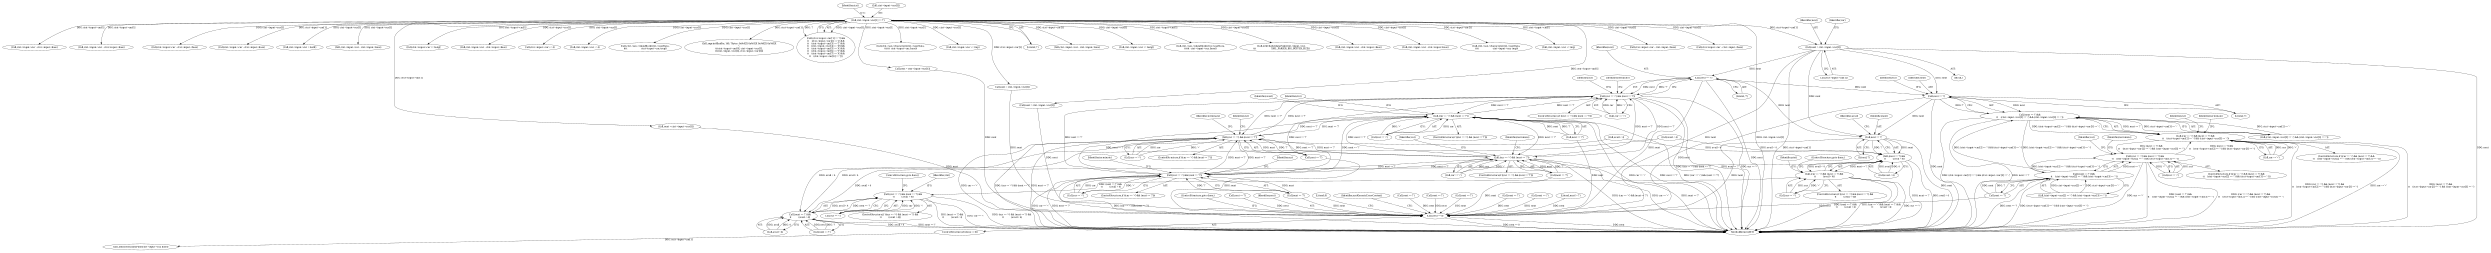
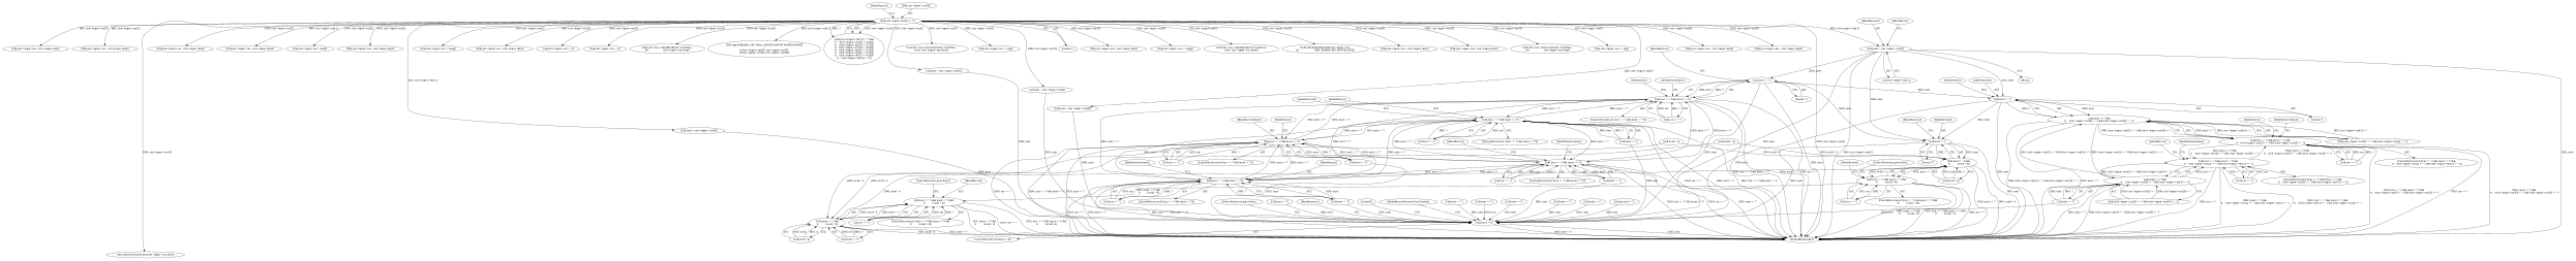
  digraph {
    fontname="Noto Serif"
    node [fontname="Noto Serif"]
    edge [fontname="Noto Serif"]
    n1 [label="(Call,next = ctxt->input->cur[1])"]
    n2 [label="(Call,next == '?')"]
    n3 [label="(Call,next == '!')"]
    n4 [label="(Call,next == '!')"]
    n5 [label="(Call,next == 0)"]
    n6 [label="(MethodReturn,RET)"]
    n7 [label="(Block,)"]
    n8 [label="(Call,ctxt->input->cur[1])"]
    n9 [label="(Call,(cur == '<') && (next == '?'))"]
    n10 [label="(Literal,'?')"]
    n11 [label="(Call,(next == '!') &&\n \t\t    (ctxt->input->cur[2] == '-') && (ctxt->input->cur[3] == '-'))"]
    n12 [label="(Literal,'!')"]
    n13 [label="(Call,(next == '!') &&\n \t\t           (avail < 4))"]
    n14 [label="(Literal,'!')"]
    n15 [label="(ControlStructure,if (done == 0))"]
    n16 [label="(Call,ctxt->input->cur[1] == '!')"]
    n17 [label="(Call,(ctxt->input->cur[1] == '!') &&\n\t\t    (ctxt->input->cur[2] == '[') &&\n\t\t    (ctxt->input->cur[3] == 'C') &&\n\t\t    (ctxt->input->cur[4] == 'D') &&\n\t\t    (ctxt->input->cur[5] == 'A') &&\n\t\t    (ctxt->input->cur[6] == 'T') &&\n\t\t    (ctxt->input->cur[7] == 'A') &&\n\t\t    (ctxt->input->cur[8] == '['))"]
    n18 [label="(Call,ctxt->input->cur - ctxt->input->base)"]
    n19 [label="(Call,ctxt->input->cur - ctxt->input->base)"]
    n20 [label="(Call,ctxt->input->cur - ctxt->input->base)"]
    n21 [label="(Call,ctxt->input->cur - ctxt->input->base)"]
    n22 [label="(Call,next = ctxt->input->cur[1])"]
    n23 [label="(Call,ctxt->input->cur - ctxt->input->base)"]
    n24 [label="(Call,ctxt->input->cur - ctxt->input->base)"]
    n25 [label="(Call,ctxt->input->cur > lastlt)"]
    n26 [label="(Call,ctxt->input->cur - ctxt->input->base)"]
    n27 [label="(Call,xmlCheckCdataPush(ctxt->input->cur, base))"]
    n28 [label="(Call,ctxt->input->cur >= lastgt)"]
    n29 [label="(Call,ctxt->input->cur - ctxt->input->base)"]
    n30 [label="(Call,ctxt->input->cur += 4)"]
    n31 [label="(Call,ctxt->input->cur -= 4)"]
    n32 [label="(Call,ctxt->sax->cdataBlock(ctxt->userData,\n\t\t\t\t                      ctxt->input->cur, tmp))"]
    n33 [label="(Call,snprintf(buffer, 149, \"Bytes: 0x%02X 0x%02X 0x%02X 0x%02X\n\",\n\t\t\tctxt->input->cur[0], ctxt->input->cur[1],\n\t\t\tctxt->input->cur[2], ctxt->input->cur[3]))"]
    n34 [label="(Call,next = ctxt->input->cur[1])"]
    n35 [label="(Call,ctxt->sax->characters(ctxt->userData,\n \t\t\t\t\t\t  ctxt->input->cur, base))"]
    n36 [label="(Call,ctxt->input->cur += tmp)"]
    n37 [label="(Call,next = ctxt->input->cur[1])"]
    n38 [label="(Literal,'!')"]
    n39 [label="(Call,ctxt->input->cur - ctxt->input->base)"]
    n40 [label="(Call,ctxt->input->cur >= lastgt)"]
    n41 [label="(Call,ctxt->sax->cdataBlock(ctxt->userData,\n\t\t\t\t\t\t  ctxt->input->cur, base))"]
    n42 [label="(Call,xmlCheckCdataPush(ctxt->input->cur, \n\t\t\t                        XML_PARSER_BIG_BUFFER_SIZE))"]
    n43 [label="(Call,next = ctxt->input->cur[1])"]
    n44 [label="(Call,ctxt->input->cur - ctxt->input->base)"]
    n45 [label="(Call,ctxt->input->cur - ctxt->input->base)"]
    n46 [label="(Call,ctxt->sax->characters(ctxt->userData,\n \t\t\t\t                      ctxt->input->cur, tmp))"]
    n47 [label="(Call,ctxt->input->cur += tmp)"]
    n48 [label="(Call,(cur == '<') && (next == '?'))"]
    n49 [label="(Call,(cur == '<') && (next == '?'))"]
    n50 [label="(Call,(cur == '<') && (next == '?'))"]
    n51 [label="(Call,(cur == '<') && (next == '?'))"]
    n52 [label="(Call,cur == '<')"]
    n53 [label="(ControlStructure,if ((cur == '<') && (next == '?')))"]
    n54 [label="(Call,next == '?')"]
    n55 [label="(ControlStructure,if ((cur == '<') && (next == '?')))"]
    n56 [label="(Call,cur == '<')"]
    n57 [label="(Call,next == '?')"]
    n58 [label="(ControlStructure,if ((cur == '<') && (next == '?')))"]
    n59 [label="(Call,cur == '<')"]
    n60 [label="(Call,next == '?')"]
    n61 [label="(Call,cur == '<')"]
    n62 [label="(ControlStructure,if ((cur == '<') && (next == '?')))"]
    n63 [label="(Call,next == '?')"]
    n64 [label="(ControlStructure,if ((cur == '<') && (next == '?')))"]
    n65 [label="(Call,cur == '<')"]
    n66 [label="(Call,(cur == '<') && (next == '!') &&\n \t\t    (ctxt->input->cur[2] == '-') && (ctxt->input->cur[3] == '-'))"]
    n67 [label="(Call,(next == '!') &&\n \t\t    (ctxt->input->cur[2] == '-') && (ctxt->input->cur[3] == '-'))"]
    n68 [label="(Call,(ctxt->input->cur[2] == '-') && (ctxt->input->cur[3] == '-'))"]
    n69 [label="(Call,(cur == '<') && (next == '!') &&\n \t\t    (ctxt->input->cur[2] == '-') && (ctxt->input->cur[3] == '-'))"]
    n70 [label="(Call,cur == '<')"]
    n71 [label="(ControlStructure,if ((cur == '<') && (next == '!') &&\n \t\t    (ctxt->input->cur[2] == '-') && (ctxt->input->cur[3] == '-')))"]
    n72 [label="(Call,(ctxt->input->cur[2] == '-') && (ctxt->input->cur[3] == '-'))"]
    n73 [label="(Call,next == '!')"]
    n74 [label="(Call,cur == '<')"]
    n75 [label="(ControlStructure,if ((cur == '<') && (next == '!') &&\n \t\t    (ctxt->input->cur[2] == '-') && (ctxt->input->cur[3] == '-')))"]
    n76 [label="(Call,(cur == '<') && (next == '!') &&\n \t\t           (avail < 4))"]
    n77 [label="(Call,(next == '!') &&\n \t\t           (avail < 4))"]
    n78 [label="(Call,avail < 4)"]
    n79 [label="(Call,(cur == '<') && (next == '!') &&\n \t\t           (avail < 4))"]
    n80 [label="(Call,cur == '<')"]
    n81 [label="(ControlStructure,if ((cur == '<') && (next == '!') &&\n \t\t           (avail < 4)))"]
    n82 [label="(Call,avail < 4)"]
    n83 [label="(Call,next == '!')"]
    n84 [label="(ControlStructure,if ((cur == '<') && (next == '!') &&\n \t\t           (avail < 4)))"]
    n85 [label="(Call,cur == '<')"]
    n86 [label="(Literal,0)"]
    n87 [label="(Identifier,next)"]
    n88 [label="(Identifier,xmlGenericErrorContext)"]
    n89 [label="(Identifier,ctxt)"]
    n90 [label="(Identifier,cur)"]
    n91 [label="(Call,next == '!')"]
    n92 [label="(Call,next == '!')"]
    n93 [label="(Identifier,terminate)"]
    n94 [label="(Call,next == '!')"]
    n95 [label="(Identifier,cur)"]
    n96 [label="(Call,next == '!')"]
    n97 [label="(Identifier,ctxt)"]
    n98 [label="(Identifier,cur)"]
    n99 [label="(Identifier,ctxt)"]
    n100 [label="(Identifier,next)"]
    n101 [label="(Identifier,terminate)"]
    n102 [label="(Call,next == '/')"]
    n103 [label="(Literal,next != '!')"]
    n104 [label="(ControlStructure,goto done;)"]
    n105 [label="(Identifier,ctxt)"]
    n106 [label="(Identifier,terminate)"]
    n107 [label="(Identifier,terminate)"]
    n108 [label="(Identifier,avail)"]
    n109 [label="(Identifier,terminate)"]
    n110 [label="(Identifier,next)"]
    n111 [label="(Identifier,cur)"]
    n112 [label="(Identifier,cur)"]
    n113 [label="(Identifier,terminate)"]
    n114 [label="(Identifier,avail)"]
    n115 [label="(Identifier,next)"]
    n116 [label="(ControlStructure,goto done;)"]
    n117 [label="(Call,ctxt->input->cur[1])"]
    n118 [label="(Identifier,cur)"]
    n119 [label="(Call,next == '!')"]
    n120 [label="(Identifier,ctxt)"]
    n121 [label="(Call,avail < 4)"]
    n122 [label="(ControlStructure,goto done;)"]
    n123 [label="(Identifier,cur)"]
    n124 [label="(Call,avail < 4)"]
    n125 [label="(Identifier,next)"]
    n1 -> n2 [label="DDG: next"]
    n1 -> n3 [label="DDG: next"]
    n1 -> n4 [label="DDG: next"]
    n1 -> n5 [label="DDG: next"]
    n1 -> n6 [label="DDG: next"]
    n1 -> n6 [label="DDG: ctxt->input->cur[1]"]
    n1 -> n7 [label="AST: "]
    n1 -> n8 [label="CFG: "]
    n2 -> n3 [label="DDG: next"]
    n2 -> n4 [label="DDG: next"]
    n2 -> n5 [label="DDG: next"]
    n2 -> n6 [label="DDG: next"]
    n2 -> n9 [label="AST: "]
    n2 -> n9 [label="DDG: next"]
    n2 -> n9 [label="DDG: '?'"]
    n2 -> n10 [label="CFG: "]
    n3 -> n4 [label="DDG: next"]
    n3 -> n5 [label="DDG: next"]
    n3 -> n6 [label="DDG: next"]
    n3 -> n11 [label="AST: "]
    n3 -> n11 [label="DDG: next"]
    n3 -> n11 [label="DDG: '!'"]
    n3 -> n12 [label="CFG: "]
    n4 -> n5 [label="DDG: next"]
    n4 -> n6 [label="DDG: next"]
    n4 -> n13 [label="AST: "]
    n4 -> n13 [label="DDG: next"]
    n4 -> n13 [label="DDG: '!'"]
    n4 -> n14 [label="CFG: "]
    n5 -> n6 [label="DDG: next == 0"]
    n5 -> n6 [label="DDG: next"]
    n5 -> n15 [label="AST: "]
    n8 -> n1 [label="AST: "]
    n9 -> n2 [label="CFG: "]
    n9 -> n6 [label="DDG: cur == '<'"]
    n9 -> n6 [label="DDG: (cur == '<') && (next == '?')"]
    n9 -> n6 [label="DDG: next == '?'"]
    n9 -> n48 [label="DDG: next == '?'"]
    n9 -> n49 [label="DDG: next == '?'"]
    n9 -> n50 [label="DDG: next == '?'"]
    n9 -> n51 [label="DDG: next == '?'"]
    n9 -> n52 [label="CFG: "]
    n9 -> n53 [label="AST: "]
    n10 -> n2 [label="AST: "]
    n11 -> n3 [label="CFG: "]
    n11 -> n6 [label="DDG: (ctxt->input->cur[2] == '-') && (ctxt->input->cur[3] == '-')"]
    n11 -> n6 [label="DDG: next == '!'"]
    n11 -> n66 [label="AST: "]
    n11 -> n66 [label="DDG: next == '!'"]
    n11 -> n66 [label="DDG: (ctxt->input->cur[2] == '-') && (ctxt->input->cur[3] == '-')"]
    n11 -> n67 [label="DDG: (ctxt->input->cur[2] == '-') && (ctxt->input->cur[3] == '-')"]
    n11 -> n68 [label="CFG: "]
    n12 -> n3 [label="AST: "]
    n13 -> n4 [label="CFG: "]
    n13 -> n6 [label="DDG: avail < 4"]
    n13 -> n6 [label="DDG: next == '!'"]
    n13 -> n76 [label="AST: "]
    n13 -> n76 [label="DDG: next == '!'"]
    n13 -> n76 [label="DDG: avail < 4"]
    n13 -> n77 [label="DDG: avail < 4"]
    n13 -> n78 [label="CFG: "]
    n14 -> n4 [label="AST: "]
    n16 -> n1 [label="DDG: ctxt->input->cur[1]"]
    n16 -> n6 [label="DDG: ctxt->input->cur[1]"]
    n16 -> n17 [label="AST: "]
    n16 -> n17 [label="DDG: ctxt->input->cur[1]"]
    n16 -> n17 [label="DDG: '!'"]
    n16 -> n18 [label="DDG: ctxt->input->cur[1]"]
    n16 -> n19 [label="DDG: ctxt->input->cur[1]"]
    n16 -> n20 [label="DDG: ctxt->input->cur[1]"]
    n16 -> n21 [label="DDG: ctxt->input->cur[1]"]
    n16 -> n22 [label="DDG: ctxt->input->cur[1]"]
    n16 -> n23 [label="DDG: ctxt->input->cur[1]"]
    n16 -> n24 [label="DDG: ctxt->input->cur[1]"]
    n16 -> n25 [label="DDG: ctxt->input->cur[1]"]
    n16 -> n26 [label="DDG: ctxt->input->cur[1]"]
-   n15 -> n27 [label="DDG: ctxt->input->cur[1]"]
+   n16 -> n27 [label="DDG: ctxt->input->cur[1]"]
    n16 -> n28 [label="DDG: ctxt->input->cur[1]"]
    n16 -> n29 [label="DDG: ctxt->input->cur[1]"]
    n16 -> n30 [label="DDG: ctxt->input->cur[1]"]
    n16 -> n31 [label="DDG: ctxt->input->cur[1]"]
    n16 -> n32 [label="DDG: ctxt->input->cur[1]"]
    n16 -> n33 [label="DDG: ctxt->input->cur[1]"]
    n16 -> n34 [label="DDG: ctxt->input->cur[1]"]
    n16 -> n35 [label="DDG: ctxt->input->cur[1]"]
    n16 -> n36 [label="DDG: ctxt->input->cur[1]"]
    n16 -> n37 [label="DDG: ctxt->input->cur[1]"]
    n16 -> n38 [label="CFG: "]
    n16 -> n39 [label="DDG: ctxt->input->cur[1]"]
    n16 -> n40 [label="DDG: ctxt->input->cur[1]"]
    n16 -> n41 [label="DDG: ctxt->input->cur[1]"]
    n16 -> n42 [label="DDG: ctxt->input->cur[1]"]
    n16 -> n43 [label="DDG: ctxt->input->cur[1]"]
    n16 -> n44 [label="DDG: ctxt->input->cur[1]"]
    n16 -> n45 [label="DDG: ctxt->input->cur[1]"]
    n16 -> n46 [label="DDG: ctxt->input->cur[1]"]
    n16 -> n47 [label="DDG: ctxt->input->cur[1]"]
    n17 -> n16 [label="CFG: "]
    n22 -> n5 [label="DDG: next"]
    n34 -> n5 [label="DDG: next"]
    n37 -> n5 [label="DDG: next"]
    n38 -> n16 [label="AST: "]
    n43 -> n5 [label="DDG: next"]
    n48 -> n6 [label="DDG: next == '?'"]
    n48 -> n6 [label="DDG: cur == '<'"]
    n48 -> n6 [label="DDG: (cur == '<') && (next == '?')"]
    n48 -> n9 [label="DDG: next == '?'"]
    n48 -> n49 [label="DDG: next == '?'"]
    n48 -> n50 [label="DDG: next == '?'"]
    n48 -> n51 [label="DDG: next == '?'"]
    n48 -> n54 [label="CFG: "]
    n48 -> n55 [label="AST: "]
    n48 -> n56 [label="CFG: "]
    n49 -> n6 [label="DDG: cur == '<'"]
    n49 -> n6 [label="DDG: (cur == '<') && (next == '?')"]
    n49 -> n6 [label="DDG: next == '?'"]
    n49 -> n9 [label="DDG: next == '?'"]
    n49 -> n48 [label="DDG: next == '?'"]
    n49 -> n50 [label="DDG: next == '?'"]
    n49 -> n51 [label="DDG: next == '?'"]
    n49 -> n57 [label="CFG: "]
    n49 -> n58 [label="AST: "]
    n49 -> n59 [label="CFG: "]
    n50 -> n6 [label="DDG: next == '?'"]
    n50 -> n6 [label="DDG: (cur == '<') && (next == '?')"]
    n50 -> n6 [label="DDG: cur == '<'"]
    n50 -> n9 [label="DDG: next == '?'"]
    n50 -> n48 [label="DDG: next == '?'"]
    n50 -> n49 [label="DDG: next == '?'"]
    n50 -> n51 [label="DDG: next == '?'"]
    n50 -> n60 [label="CFG: "]
    n50 -> n61 [label="CFG: "]
    n50 -> n62 [label="AST: "]
    n51 -> n6 [label="DDG: next == '?'"]
    n51 -> n6 [label="DDG: (cur == '<') && (next == '?')"]
    n51 -> n6 [label="DDG: cur == '<'"]
    n51 -> n9 [label="DDG: next == '?'"]
    n51 -> n48 [label="DDG: next == '?'"]
    n51 -> n49 [label="DDG: next == '?'"]
    n51 -> n50 [label="DDG: next == '?'"]
    n51 -> n63 [label="CFG: "]
    n51 -> n64 [label="AST: "]
    n51 -> n65 [label="CFG: "]
    n52 -> n9 [label="AST: "]
    n52 -> n9 [label="DDG: cur"]
    n52 -> n9 [label="DDG: '<'"]
    n54 -> n5 [label="DDG: next"]
    n54 -> n48 [label="AST: "]
    n54 -> n48 [label="DDG: next"]
    n54 -> n48 [label="DDG: '?'"]
    n56 -> n48 [label="AST: "]
    n56 -> n48 [label="DDG: cur"]
    n56 -> n48 [label="DDG: '<'"]
    n57 -> n5 [label="DDG: next"]
    n57 -> n49 [label="AST: "]
    n57 -> n49 [label="DDG: next"]
    n57 -> n49 [label="DDG: '?'"]
    n59 -> n49 [label="AST: "]
    n59 -> n49 [label="DDG: cur"]
    n59 -> n49 [label="DDG: '<'"]
    n60 -> n5 [label="DDG: next"]
    n60 -> n50 [label="AST: "]
    n60 -> n50 [label="DDG: next"]
    n60 -> n50 [label="DDG: '?'"]
    n61 -> n50 [label="AST: "]
    n61 -> n50 [label="DDG: cur"]
    n61 -> n50 [label="DDG: '<'"]
    n63 -> n5 [label="DDG: next"]
    n63 -> n51 [label="AST: "]
    n63 -> n51 [label="DDG: next"]
    n63 -> n51 [label="DDG: '?'"]
    n65 -> n51 [label="AST: "]
    n65 -> n51 [label="DDG: cur"]
    n65 -> n51 [label="DDG: '<'"]
    n66 -> n6 [label="DDG: (cur == '<') && (next == '!') &&\n \t\t    (ctxt->input->cur[2] == '-') && (ctxt->input->cur[3] == '-')"]
    n66 -> n6 [label="DDG: cur == '<'"]
    n66 -> n6 [label="DDG: (next == '!') &&\n \t\t    (ctxt->input->cur[2] == '-') && (ctxt->input->cur[3] == '-')"]
    n66 -> n11 [label="CFG: "]
    n66 -> n69 [label="DDG: (next == '!') &&\n \t\t    (ctxt->input->cur[2] == '-') && (ctxt->input->cur[3] == '-')"]
    n66 -> n70 [label="CFG: "]
    n66 -> n71 [label="AST: "]
    n67 -> n6 [label="DDG: (ctxt->input->cur[2] == '-') && (ctxt->input->cur[3] == '-')"]
    n67 -> n6 [label="DDG: next == '!'"]
    n67 -> n11 [label="DDG: (ctxt->input->cur[2] == '-') && (ctxt->input->cur[3] == '-')"]
    n67 -> n69 [label="AST: "]
    n67 -> n69 [label="DDG: next == '!'"]
    n67 -> n69 [label="DDG: (ctxt->input->cur[2] == '-') && (ctxt->input->cur[3] == '-')"]
    n67 -> n72 [label="CFG: "]
    n67 -> n73 [label="CFG: "]
    n68 -> n11 [label="AST: "]
    n68 -> n11 [label="DDG: ctxt->input->cur[2] == '-'"]
    n68 -> n11 [label="DDG: ctxt->input->cur[3] == '-'"]
    n69 -> n6 [label="DDG: cur == '<'"]
    n69 -> n6 [label="DDG: (next == '!') &&\n \t\t    (ctxt->input->cur[2] == '-') && (ctxt->input->cur[3] == '-')"]
    n69 -> n6 [label="DDG: (cur == '<') && (next == '!') &&\n \t\t    (ctxt->input->cur[2] == '-') && (ctxt->input->cur[3] == '-')"]
    n69 -> n66 [label="DDG: (next == '!') &&\n \t\t    (ctxt->input->cur[2] == '-') && (ctxt->input->cur[3] == '-')"]
    n69 -> n67 [label="CFG: "]
    n69 -> n74 [label="CFG: "]
    n69 -> n75 [label="AST: "]
    n70 -> n66 [label="AST: "]
    n70 -> n66 [label="DDG: cur"]
    n70 -> n66 [label="DDG: '<'"]
    n72 -> n67 [label="AST: "]
    n72 -> n67 [label="DDG: ctxt->input->cur[2] == '-'"]
    n72 -> n67 [label="DDG: ctxt->input->cur[3] == '-'"]
    n73 -> n5 [label="DDG: next"]
    n73 -> n67 [label="AST: "]
    n73 -> n67 [label="DDG: next"]
    n73 -> n67 [label="DDG: '!'"]
    n74 -> n69 [label="AST: "]
    n74 -> n69 [label="DDG: cur"]
    n74 -> n69 [label="DDG: '<'"]
    n76 -> n6 [label="DDG: (cur == '<') && (next == '!') &&\n \t\t           (avail < 4)"]
    n76 -> n6 [label="DDG: cur == '<'"]
    n76 -> n6 [label="DDG: (next == '!') &&\n \t\t           (avail < 4)"]
    n76 -> n13 [label="CFG: "]
    n76 -> n79 [label="DDG: (next == '!') &&\n \t\t           (avail < 4)"]
    n76 -> n80 [label="CFG: "]
    n76 -> n81 [label="AST: "]
    n77 -> n6 [label="DDG: avail < 4"]
    n77 -> n6 [label="DDG: next == '!'"]
    n77 -> n79 [label="AST: "]
    n77 -> n79 [label="DDG: next == '!'"]
    n77 -> n79 [label="DDG: avail < 4"]
    n77 -> n82 [label="CFG: "]
    n77 -> n83 [label="CFG: "]
    n78 -> n13 [label="AST: "]
    n78 -> n13 [label="DDG: avail"]
    n78 -> n13 [label="DDG: 4"]
    n79 -> n6 [label="DDG: (cur == '<') && (next == '!') &&\n \t\t           (avail < 4)"]
    n79 -> n6 [label="DDG: (next == '!') &&\n \t\t           (avail < 4)"]
    n79 -> n6 [label="DDG: cur == '<'"]
    n79 -> n77 [label="CFG: "]
    n79 -> n84 [label="AST: "]
    n79 -> n85 [label="CFG: "]
    n80 -> n76 [label="AST: "]
    n80 -> n76 [label="DDG: cur"]
    n80 -> n76 [label="DDG: '<'"]
    n82 -> n77 [label="AST: "]
    n82 -> n77 [label="DDG: avail"]
    n82 -> n77 [label="DDG: 4"]
    n83 -> n77 [label="AST: "]
    n83 -> n77 [label="DDG: next"]
    n83 -> n77 [label="DDG: '!'"]
    n85 -> n79 [label="AST: "]
    n85 -> n79 [label="DDG: cur"]
    n85 -> n79 [label="DDG: '<'"]
    n86 -> n5 [label="CFG: "]
    n87 -> n3 [label="AST: "]
    n88 -> n5 [label="CFG: "]
    n89 -> n16 [label="CFG: "]
    n90 -> n51 [label="CFG: "]
    n91 -> n5 [label="DDG: next"]
    n92 -> n5 [label="DDG: next"]
    n93 -> n49 [label="CFG: "]
    n94 -> n5 [label="DDG: next"]
    n95 -> n66 [label="CFG: "]
    n96 -> n5 [label="DDG: next"]
    n97 -> n76 [label="CFG: "]
    n98 -> n50 [label="CFG: "]
    n99 -> n79 [label="CFG: "]
    n100 -> n4 [label="AST: "]
    n101 -> n66 [label="CFG: "]
    n102 -> n5 [label="DDG: next"]
    n103 -> n5 [label="DDG: next"]
    n104 -> n5 [label="CFG: "]
    n105 -> n48 [label="CFG: "]
    n106 -> n51 [label="CFG: "]
    n107 -> n69 [label="CFG: "]
    n108 -> n48 [label="CFG: "]
    n109 -> n9 [label="CFG: "]
    n110 -> n2 [label="AST: "]
    n111 -> n9 [label="CFG: "]
    n112 -> n1 [label="CFG: "]
    n113 -> n50 [label="CFG: "]
    n114 -> n4 [label="CFG: "]
    n115 -> n1 [label="AST: "]
    n116 -> n76 [label="CFG: "]
    n117 -> n16 [label="AST: "]
    n118 -> n69 [label="CFG: "]
    n119 -> n5 [label="DDG: next"]
    n120 -> n3 [label="CFG: "]
    n121 -> n13 [label="DDG: avail < 4"]
    n121 -> n77 [label="DDG: avail < 4"]
    n122 -> n79 [label="CFG: "]
    n123 -> n49 [label="CFG: "]
    n124 -> n13 [label="DDG: avail < 4"]
    n124 -> n77 [label="DDG: avail < 4"]
    n125 -> n5 [label="AST: "]
  }
